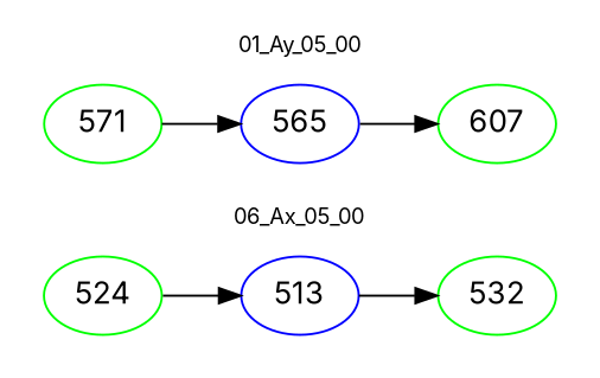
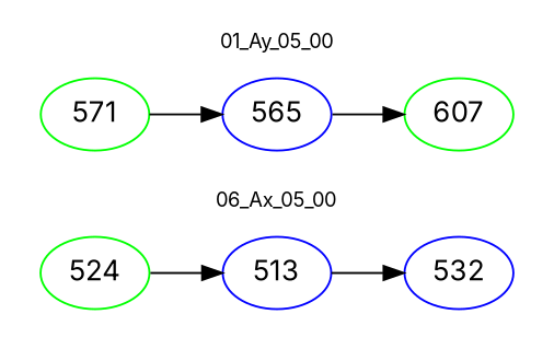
  digraph {
    fontname=Inter
    rankdir=LR
    node [color=green fontname=Inter]
    edge [color=black fontname=Inter]
    n1 [label=524]
    n2 [color=blue label=513]
-   n3 [label=532]
+   n3 [color=blue label=532]
    n4 [label=571]
    n5 [color=blue label=565]
    n6 [label=607]
    subgraph cluster_1 {
      color=white
      fontsize=10
      label="06_Ax_05_00"
      n1
      n2
      n3
    }
    subgraph cluster_2 {
      color=white
      fontsize=10
      label="01_Ay_05_00"
      n4
      n5
      n6
    }
    n1 -> n2
    n2 -> n3
    n4 -> n5
    n5 -> n6
  }
